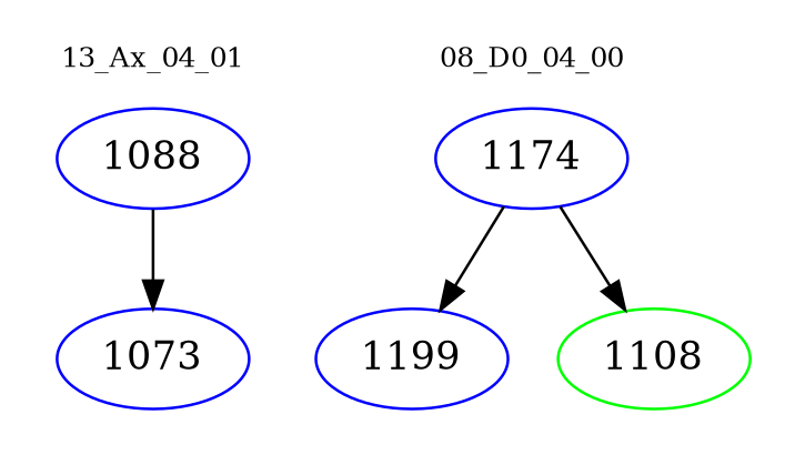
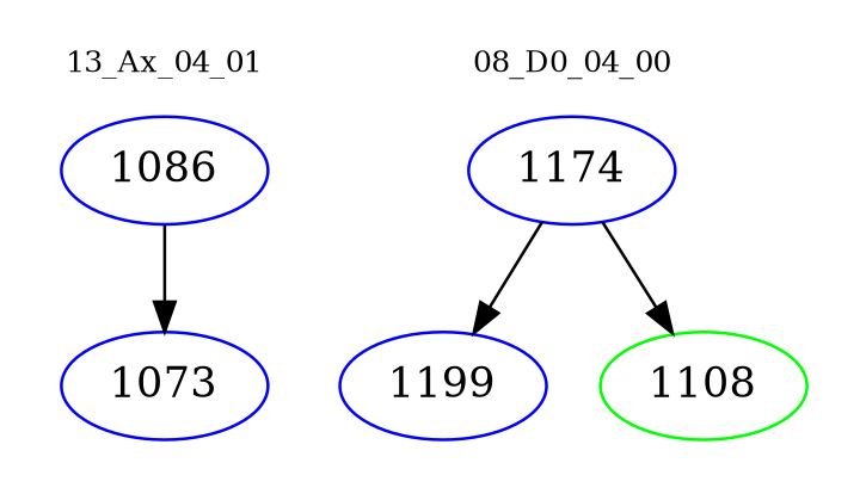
  digraph {
    node [color=blue]
    edge [color=black]
-   n1 [label=1088]
+   n1 [label=1086]
    n2 [label=1073]
    n3 [label=1174]
    n4 [label=1199]
    n5 [color=green label=1108]
    subgraph cluster_1 {
      color=white
      fontsize=10
      label="13_Ax_04_01"
      n1
      n2
    }
    subgraph cluster_2 {
      color=white
      fontsize=10
      label="08_D0_04_00"
      n3
      n4
      n5
    }
    n1 -> n2
    n3 -> n4
    n3 -> n5
  }
